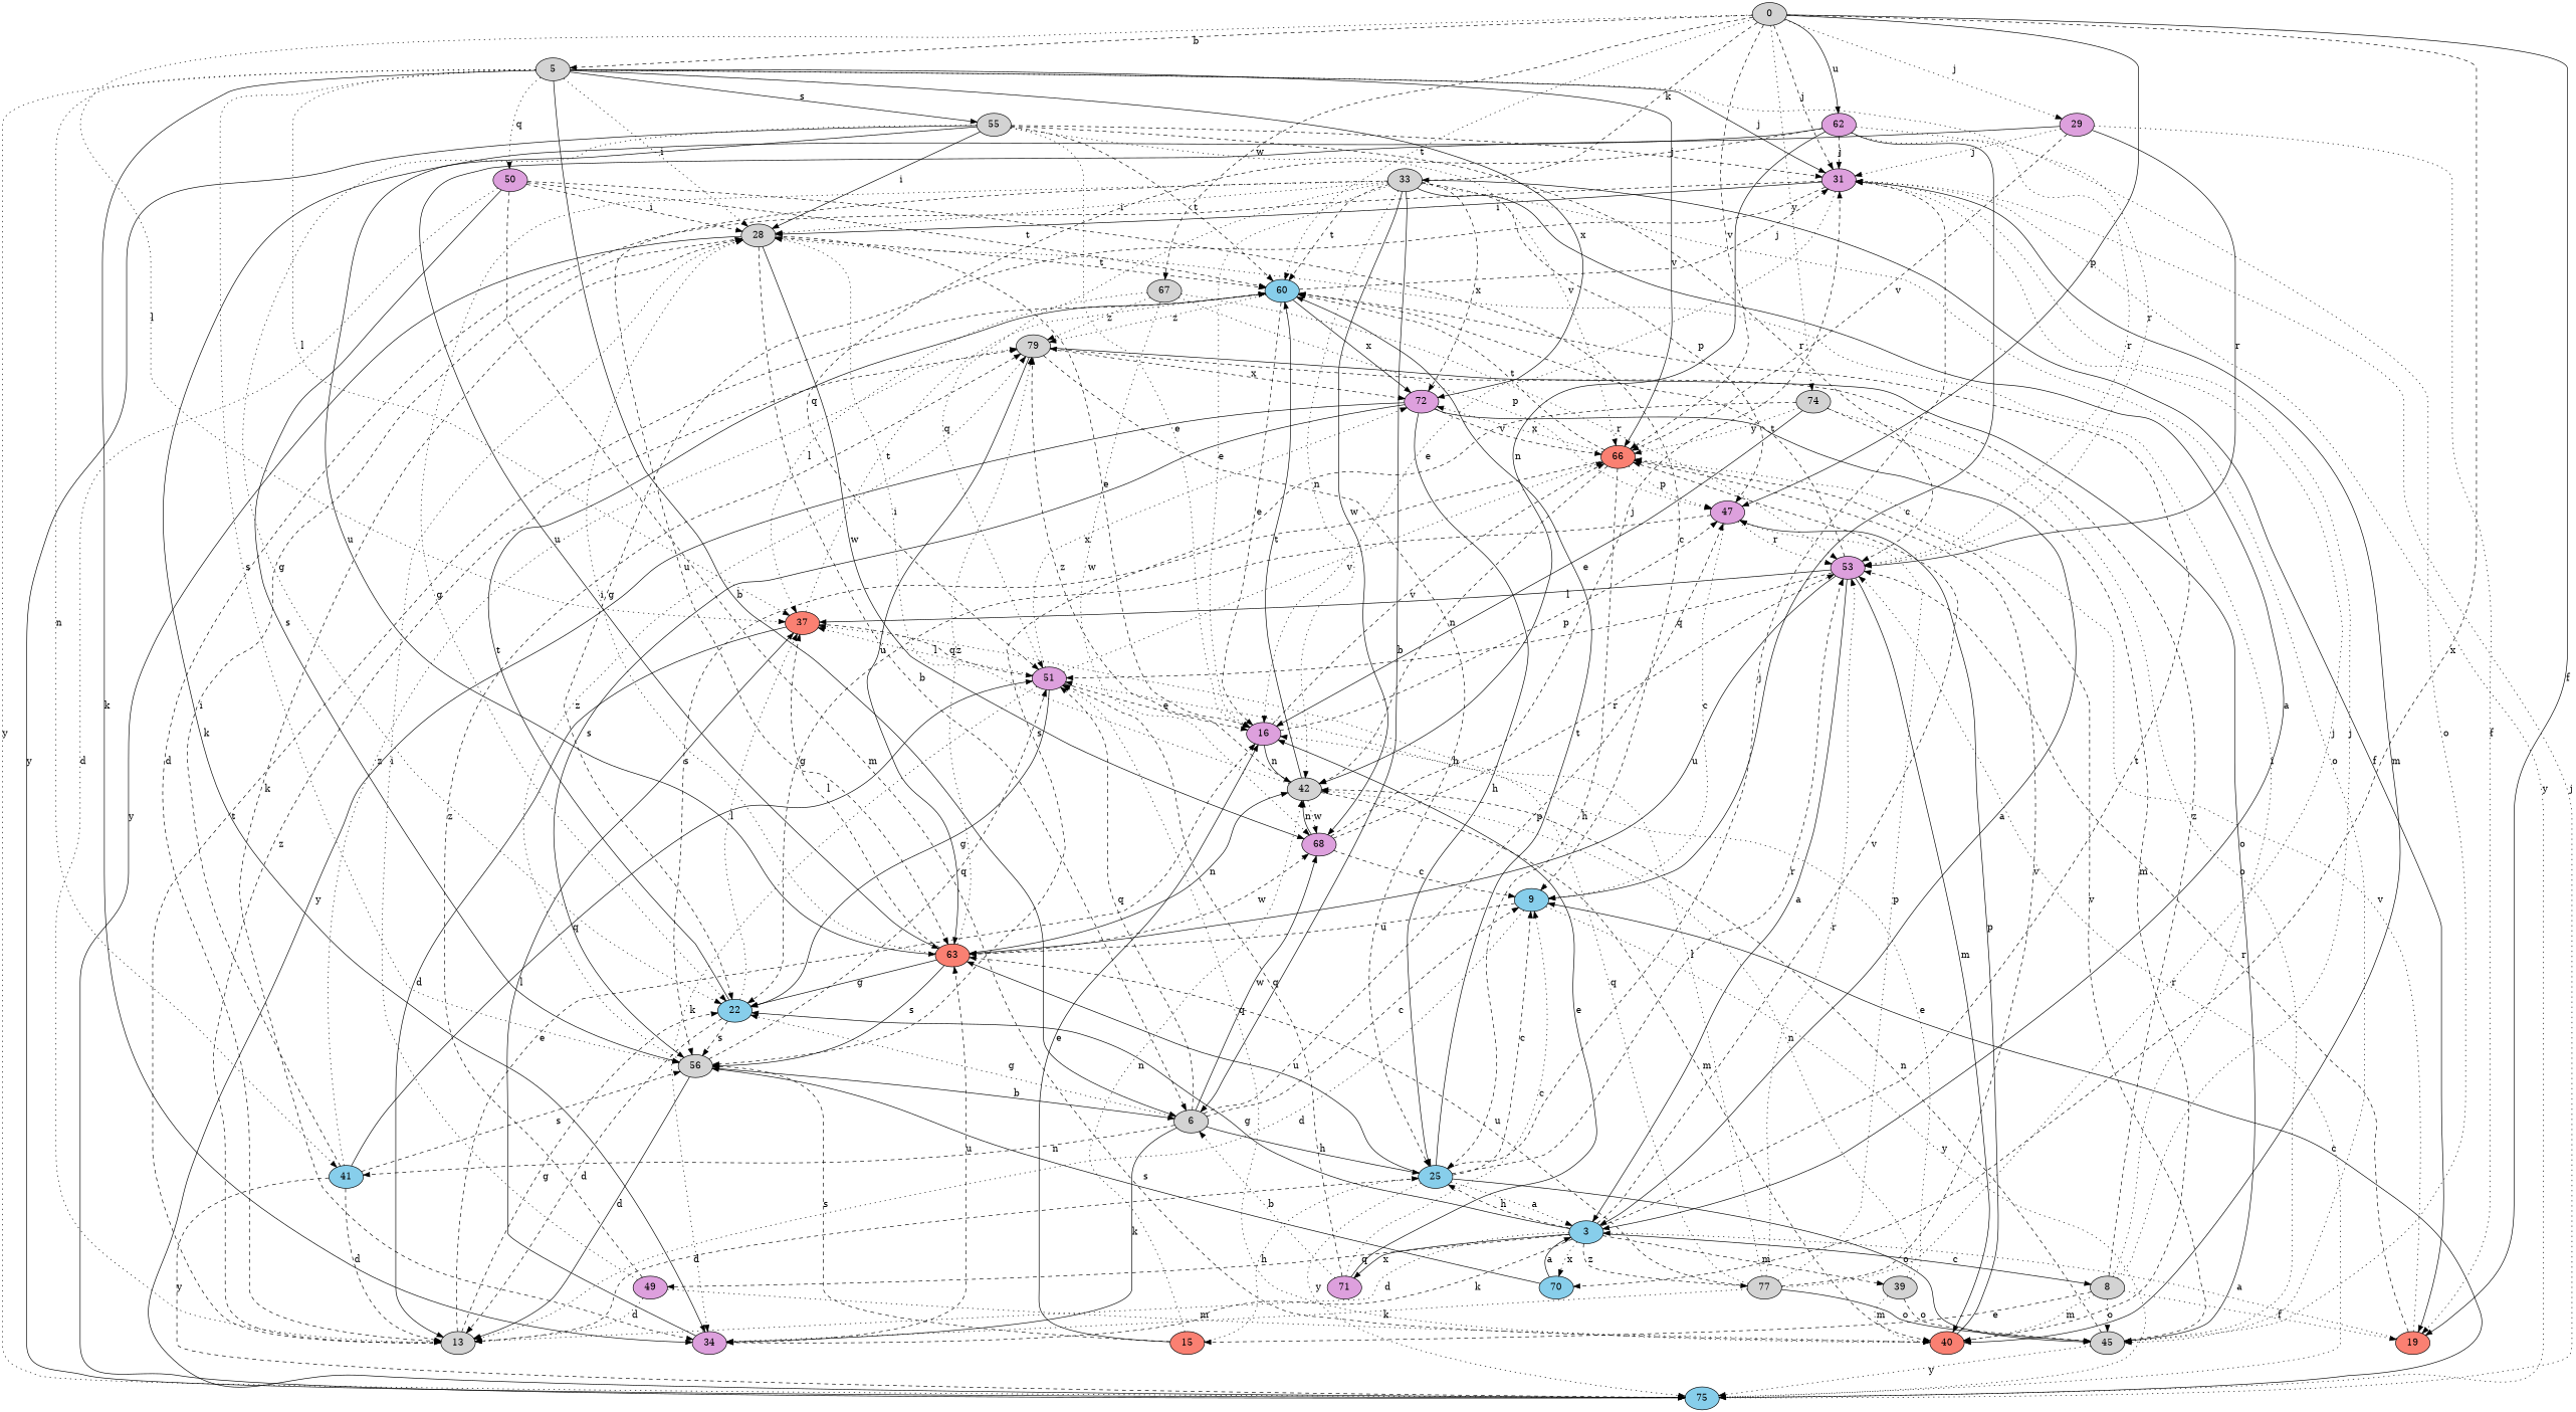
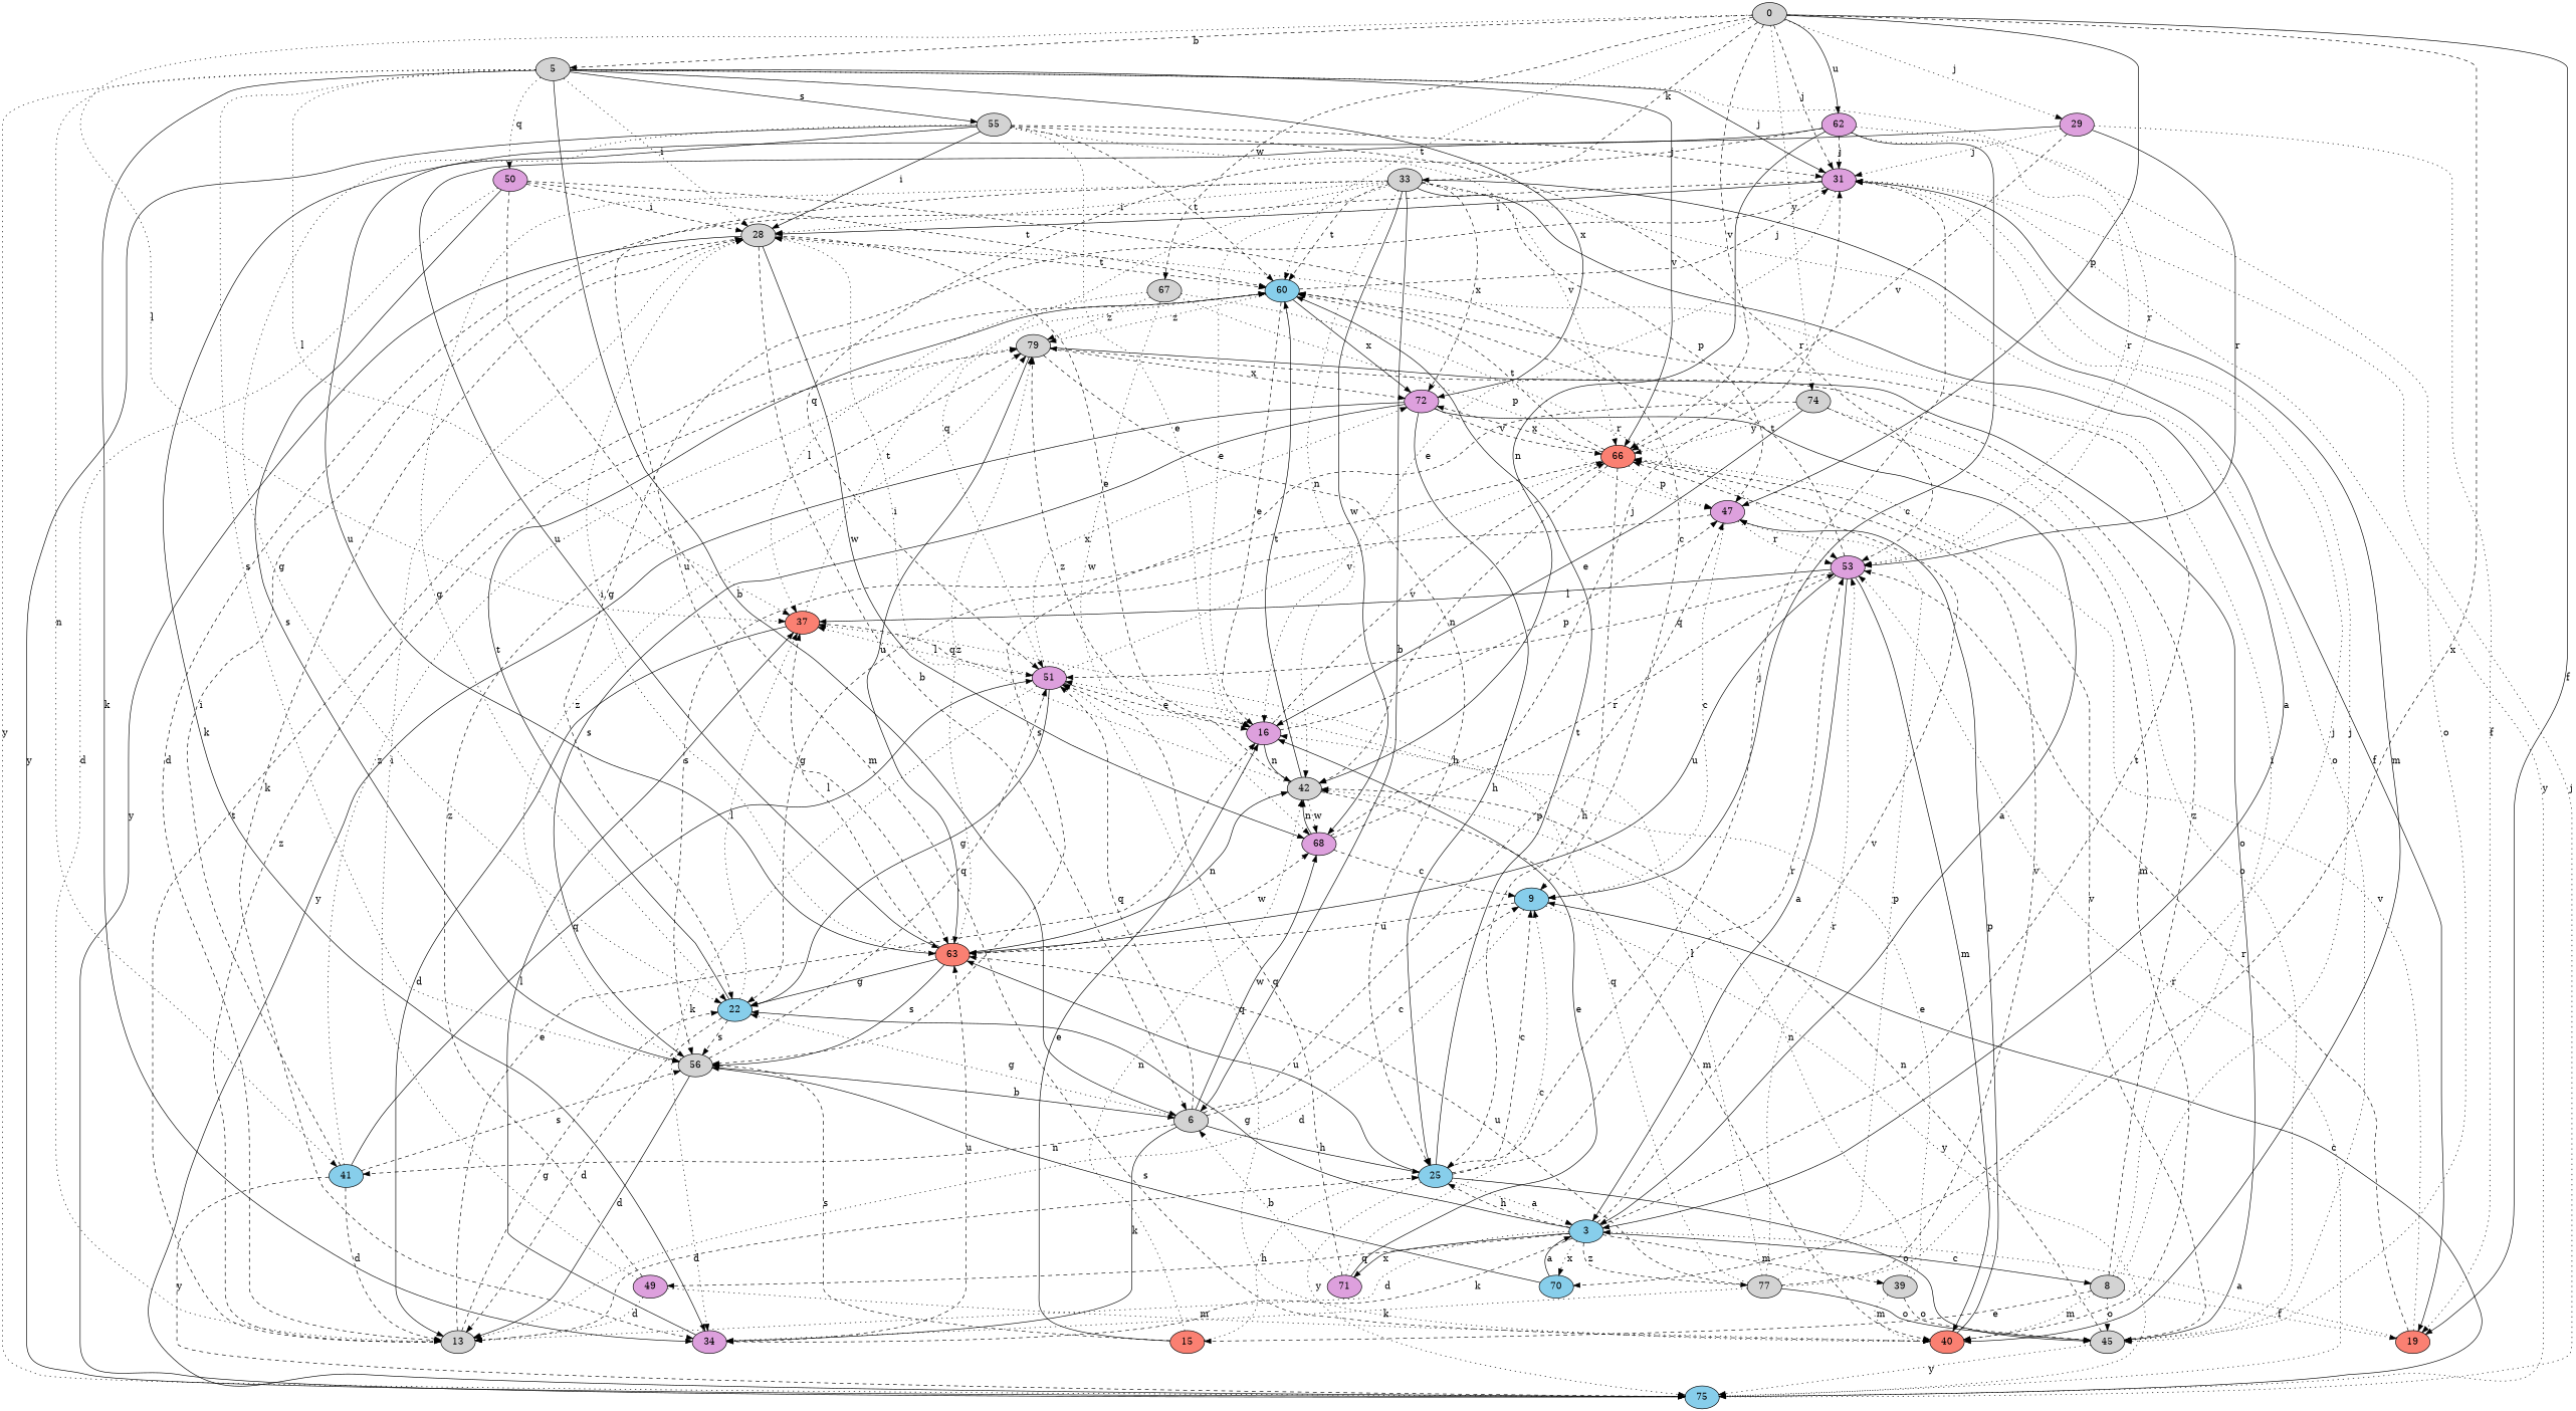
  strict digraph {
    node [fillcolor=lightgrey style=filled]
    edge [style=dashed]
    0
    5
    19 [fillcolor=salmon]
    29 [fillcolor=plum]
    31 [fillcolor=plum]
    33
    37 [fillcolor=salmon]
    47 [fillcolor=plum]
    60 [fillcolor=skyblue]
    62 [fillcolor=plum]
    66 [fillcolor=salmon]
    67
    70 [fillcolor=skyblue]
    74
    34 [fillcolor=plum]
    6
    28
    41 [fillcolor=skyblue]
    50 [fillcolor=plum]
    53 [fillcolor=plum]
    55
    56
    72 [fillcolor=plum]
    75 [fillcolor=skyblue]
    3 [fillcolor=skyblue]
    63 [fillcolor=salmon]
    13
    22 [fillcolor=skyblue]
    40 [fillcolor=salmon]
    16 [fillcolor=plum]
    51 [fillcolor=plum]
    68 [fillcolor=plum]
    45
    42
    9 [fillcolor=skyblue]
    79
    25 [fillcolor=skyblue]
    8
    39
    49 [fillcolor=plum]
    71 [fillcolor=plum]
    77
    15 [fillcolor=salmon]
    0 -> 5 [label=b]
    0 -> 19 [label=f style=solid]
    0 -> 29 [label=j style=dotted]
    0 -> 31 [label=j]
    0 -> 33 [label=k]
    0 -> 37 [label=l style=dotted]
    0 -> 47 [label=p style=solid]
    0 -> 60 [label=t style=dotted]
    0 -> 62 [label=u style=solid]
    0 -> 66 [label=v]
    0 -> 67 [label=w]
    0 -> 70 [label=x]
    0 -> 74 [label=y style=dotted]
    5 -> 31 [label=j style=solid]
    5 -> 37 [label=l style=dotted]
    5 -> 66 [label=v style=solid]
    5 -> 34 [label=k style=solid]
    5 -> 6 [label=b style=solid]
    5 -> 28 [label=i style=dotted]
    5 -> 41 [label=n style=dotted]
    5 -> 50 [label=q style=dotted]
    5 -> 53 [label=r style=dotted]
    5 -> 55 [label=s style=solid]
    5 -> 56 [label=s style=dotted]
    5 -> 72 [label=x style=solid]
    5 -> 75 [label=y style=dotted]
    19 -> 66 [label=v style=dotted]
    19 -> 53 [label=r]
    19 -> 3 [label=a style=dotted]
    29 -> 19 [label=f style=dotted]
    29 -> 31 [label=j style=dotted]
    29 -> 66 [label=v]
    29 -> 53 [label=r style=solid]
    29 -> 63 [label=u style=solid]
    31 -> 28 [label=i style=solid]
    31 -> 75 [label=y style=dotted]
    31 -> 13 [label=d]
    31 -> 22 [label=g]
    31 -> 40 [label=m style=solid]
    31 -> 16 [label=e style=dotted]
    33 -> 19 [label=f style=solid]
    33 -> 47 [label=p]
    33 -> 60 [label=t]
    33 -> 6 [label=b style=solid]
    33 -> 28 [label=i style=dotted]
    33 -> 72 [label=x]
    33 -> 3 [label=a style=solid]
    33 -> 63 [label=u]
    33 -> 22 [label=g style=dotted]
    33 -> 16 [label=e style=dotted]
    33 -> 51 [label=q style=dotted]
    33 -> 68 [label=w style=solid]
    33 -> 45 [label=o style=dotted]
    33 -> 42 [label=n style=dotted]
    37 -> 60 [label=t style=dotted]
    37 -> 13 [label=d style=solid]
    37 -> 51 [label=q]
    47 -> 53 [label=r style=dotted]
    47 -> 22 [label=g]
    47 -> 9 [label=c style=dotted]
    60 -> 31 [label=j]
    60 -> 72 [label=x style=solid]
    60 -> 16 [label=e]
    60 -> 79 [label=z style=dotted]
    62 -> 31 [label=j]
    62 -> 34 [label=k style=solid]
    62 -> 53 [label=r style=dotted]
    62 -> 51 [label=q]
    62 -> 45 [label=o style=dotted]
    62 -> 42 [label=n style=solid]
    62 -> 9 [label=c style=solid]
    66 -> 47 [label=p style=dotted]
    66 -> 60 [label=t]
    66 -> 56 [label=s]
-   66 -> 72 [label=x style=dotted]
+   66 -> 72 [label=x]
    66 -> 42 [label=n]
    66 -> 25 [label=h]
    67 -> 37 [label=l style=dotted]
    67 -> 47 [label=p style=dotted]
    67 -> 53 [label=r style=dotted]
    67 -> 68 [label=w style=dotted]
    67 -> 79 [label=z style=dotted]
    70 -> 56 [label=s style=solid]
    70 -> 3 [label=a style=solid]
    74 -> 66 [label=y style=dotted]
    74 -> 56 [label=s]
    74 -> 40 [label=m]
    74 -> 16 [label=e style=solid]
    74 -> 45 [label=o style=dotted]
    34 -> 37 [label=l style=solid]
    34 -> 63 [label=u]
    6 -> 47 [label=p]
    6 -> 34 [label=k style=solid]
    6 -> 41 [label=n]
    6 -> 22 [label=g style=dotted]
    6 -> 51 [label=q]
    6 -> 68 [label=w style=solid]
    6 -> 9 [label=c]
    6 -> 25 [label=h style=solid]
    28 -> 60 [label=t]
    28 -> 34 [label=k]
    28 -> 6 [label=b]
    28 -> 75 [label=y style=solid]
    28 -> 16 [label=e]
    28 -> 68 [label=w style=solid]
    41 -> 28 [label=i]
    41 -> 56 [label=s]
    41 -> 75 [label=y]
    41 -> 13 [label=d]
    41 -> 51 [label=q style=solid]
    41 -> 79 [label=z style=dotted]
    50 -> 60 [label=t]
    50 -> 28 [label=i]
    50 -> 56 [label=s style=solid]
    50 -> 13 [label=d style=dotted]
    50 -> 40 [label=m]
    50 -> 9 [label=c]
    53 -> 37 [label=l style=solid]
    53 -> 60 [label=t]
    53 -> 3 [label=a style=solid]
    53 -> 63 [label=u style=solid]
    53 -> 40 [label=m style=solid]
    53 -> 51 [label=q]
    55 -> 31 [label=j]
    55 -> 60 [label=t]
    55 -> 66 [label=v style=dotted]
    55 -> 28 [label=i style=solid]
    55 -> 53 [label=r]
    55 -> 75 [label=y style=solid]
    55 -> 63 [label=u style=solid]
    55 -> 22 [label=g style=dotted]
    55 -> 16 [label=e style=dotted]
    56 -> 6 [label=b style=solid]
    56 -> 13 [label=d style=solid]
    56 -> 51 [label=q]
    56 -> 79 [label=z style=dotted]
    72 -> 66 [label=v]
    72 -> 56 [label=s style=solid]
    72 -> 75 [label=y style=solid]
    72 -> 3 [label=a style=solid]
    72 -> 25 [label=h style=solid]
    75 -> 31 [label=j style=dotted]
    75 -> 53 [label=r style=dotted]
    75 -> 9 [label=c style=solid]
    3 -> 60 [label=t]
    3 -> 66 [label=v]
    3 -> 70 [label=x style=dotted]
    3 -> 34 [label=k]
    3 -> 13 [label=d style=dotted]
    3 -> 22 [label=g style=solid]
    3 -> 25 [label=h]
    3 -> 8 [label=c style=solid]
    3 -> 39 [label=m]
    3 -> 49 [label=q]
    3 -> 71 [label=x style=solid]
    3 -> 77 [label=z]
    63 -> 37 [label=l]
    63 -> 28 [label=i style=dotted]
    63 -> 56 [label=s style=solid]
    63 -> 22 [label=g style=solid]
    63 -> 68 [label=w]
    63 -> 42 [label=n style=solid]
    63 -> 79 [label=z style=dotted]
    13 -> 60 [label=t]
    13 -> 22 [label=g]
    13 -> 16 [label=e]
    13 -> 79 [label=z]
    22 -> 37 [label=l style=dotted]
    22 -> 60 [label=t style=solid]
    22 -> 56 [label=s]
    22 -> 13 [label=d]
    40 -> 47 [label=p style=solid]
    40 -> 51 [label=q style=dotted]
    16 -> 47 [label=p]
    16 -> 66 [label=v]
    16 -> 42 [label=n style=solid]
    51 -> 37 [label=l style=dotted]
    51 -> 66 [label=v style=dotted]
    51 -> 34 [label=k style=dotted]
    51 -> 72 [label=x style=dotted]
    51 -> 22 [label=g style=solid]
    51 -> 16 [label=e]
    68 -> 31 [label=j]
    68 -> 53 [label=r]
    68 -> 42 [label=n style=solid]
    68 -> 9 [label=c]
    45 -> 66 [label=v]
    45 -> 75 [label=y style=dotted]
    45 -> 42 [label=n]
    42 -> 60 [label=t style=solid]
    42 -> 28 [label=i style=dotted]
    42 -> 40 [label=m]
    42 -> 68 [label=w style=dotted]
    42 -> 79 [label=z]
    9 -> 75 [label=y style=dotted]
    9 -> 63 [label=u]
    9 -> 13 [label=d style=dotted]
    79 -> 72 [label=x]
    79 -> 63 [label=u style=solid]
    79 -> 45 [label=o style=solid]
    79 -> 25 [label=h]
    25 -> 31 [label=j]
    25 -> 60 [label=t style=solid]
    25 -> 53 [label=r]
    25 -> 75 [label=y style=dotted]
    25 -> 3 [label=a style=dotted]
    25 -> 63 [label=u style=solid]
    25 -> 13 [label=d]
    25 -> 45 [label=o style=solid]
    25 -> 9 [label=c]
    8 -> 19 [label=f style=dotted]
    8 -> 31 [label=j style=dotted]
    8 -> 28 [label=i style=dotted]
    8 -> 40 [label=m style=dotted]
    8 -> 45 [label=o style=dotted]
    8 -> 79 [label=z]
    8 -> 15 [label=e]
    39 -> 40 [label=m style=dotted]
    39 -> 16 [label=e style=dotted]
    39 -> 45 [label=o]
    39 -> 42 [label=n style=dotted]
    49 -> 28 [label=i style=dotted]
    49 -> 13 [label=d style=dotted]
    49 -> 40 [label=m style=dotted]
    49 -> 79 [label=z]
    71 -> 6 [label=b style=dotted]
    71 -> 16 [label=e style=solid]
    71 -> 51 [label=q]
    71 -> 9 [label=c style=dotted]
    77 -> 31 [label=j style=dotted]
    77 -> 37 [label=l style=dotted]
    77 -> 47 [label=p style=dotted]
    77 -> 66 [label=v]
    77 -> 34 [label=k style=dotted]
    77 -> 53 [label=r style=dotted]
    77 -> 63 [label=u]
    77 -> 51 [label=q style=dotted]
    77 -> 45 [label=o style=solid]
    15 -> 56 [label=s]
    15 -> 16 [label=e style=solid]
    15 -> 42 [label=n style=dotted]
    15 -> 25 [label=h style=dotted]
  }
